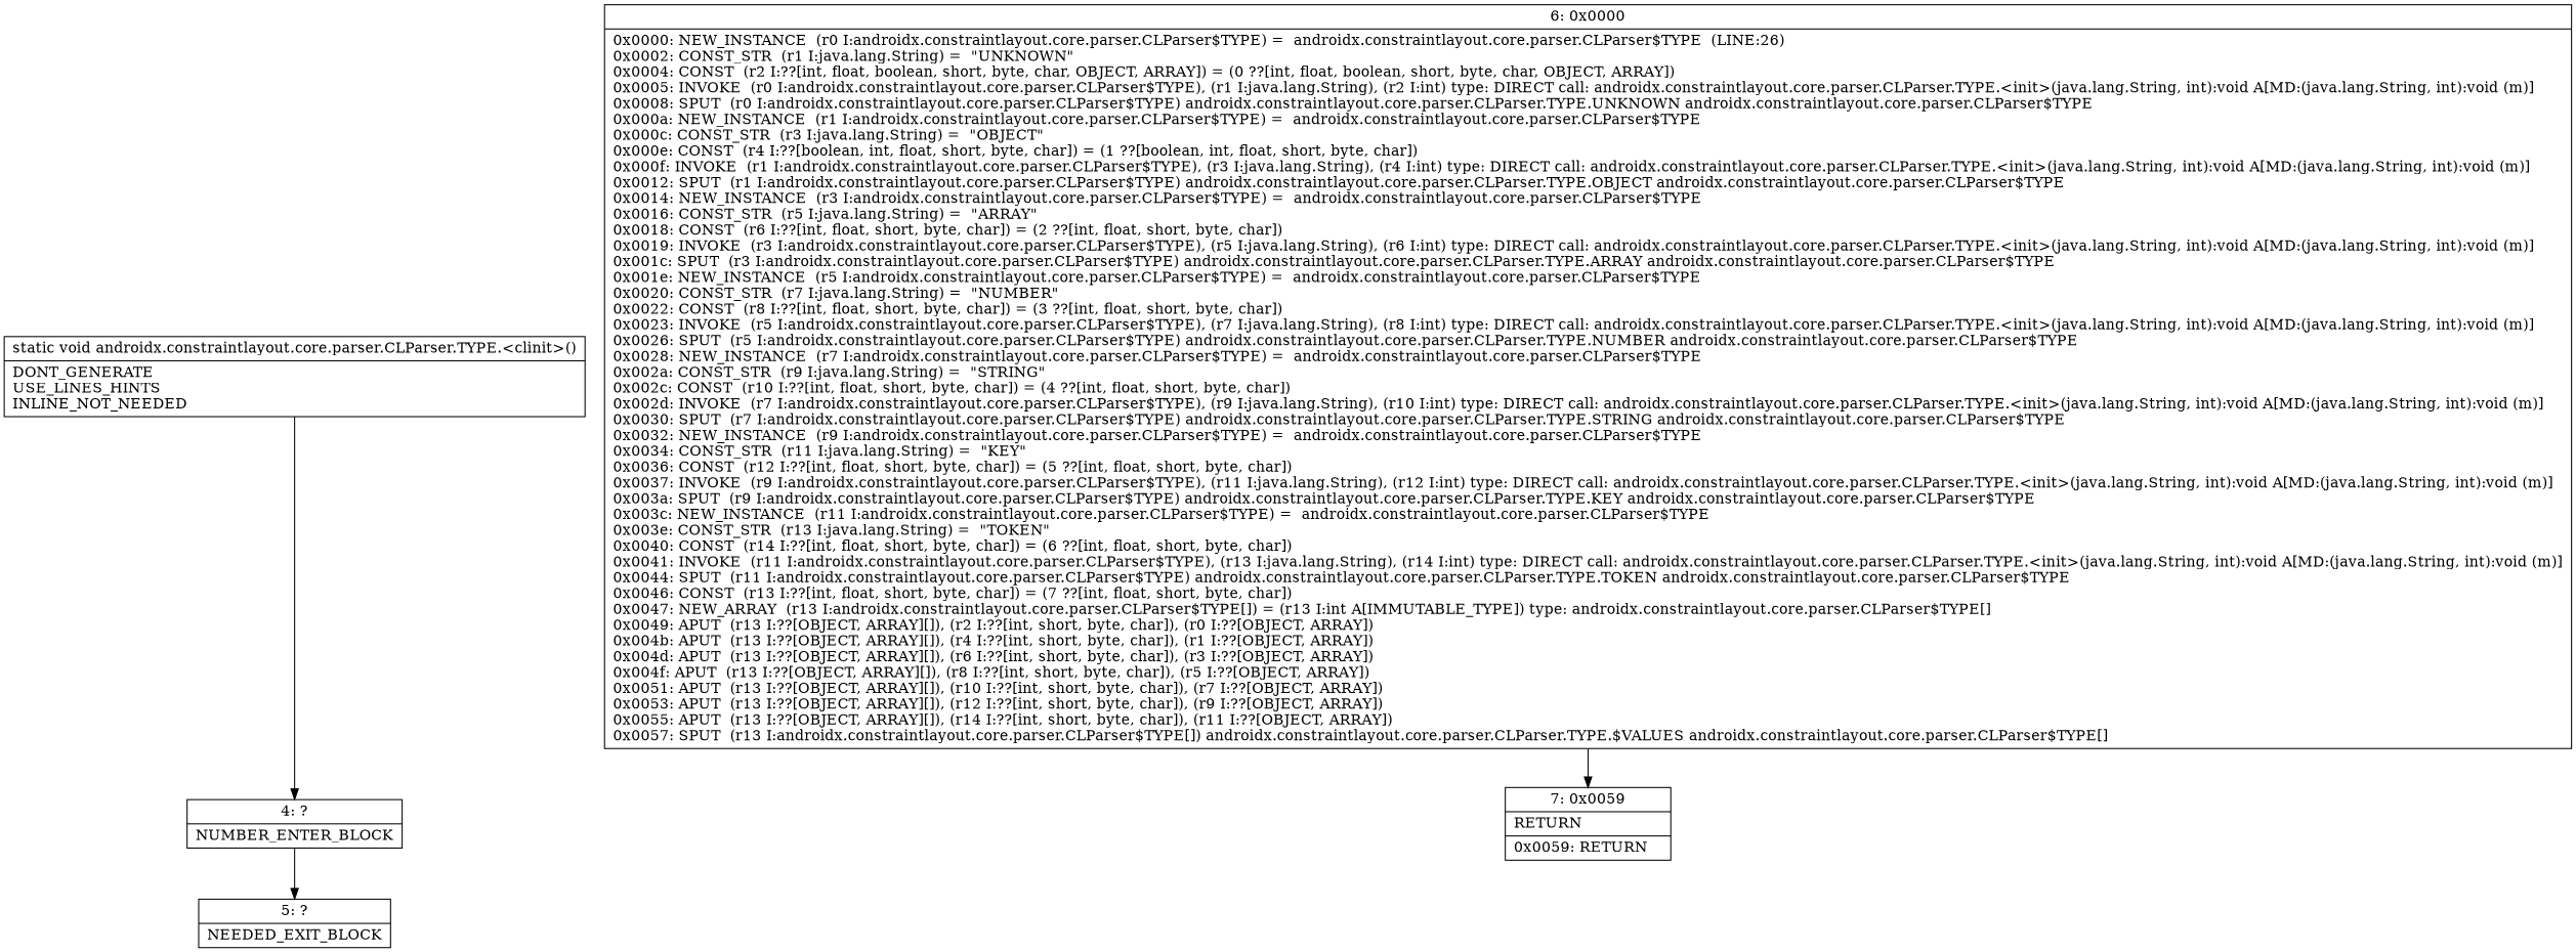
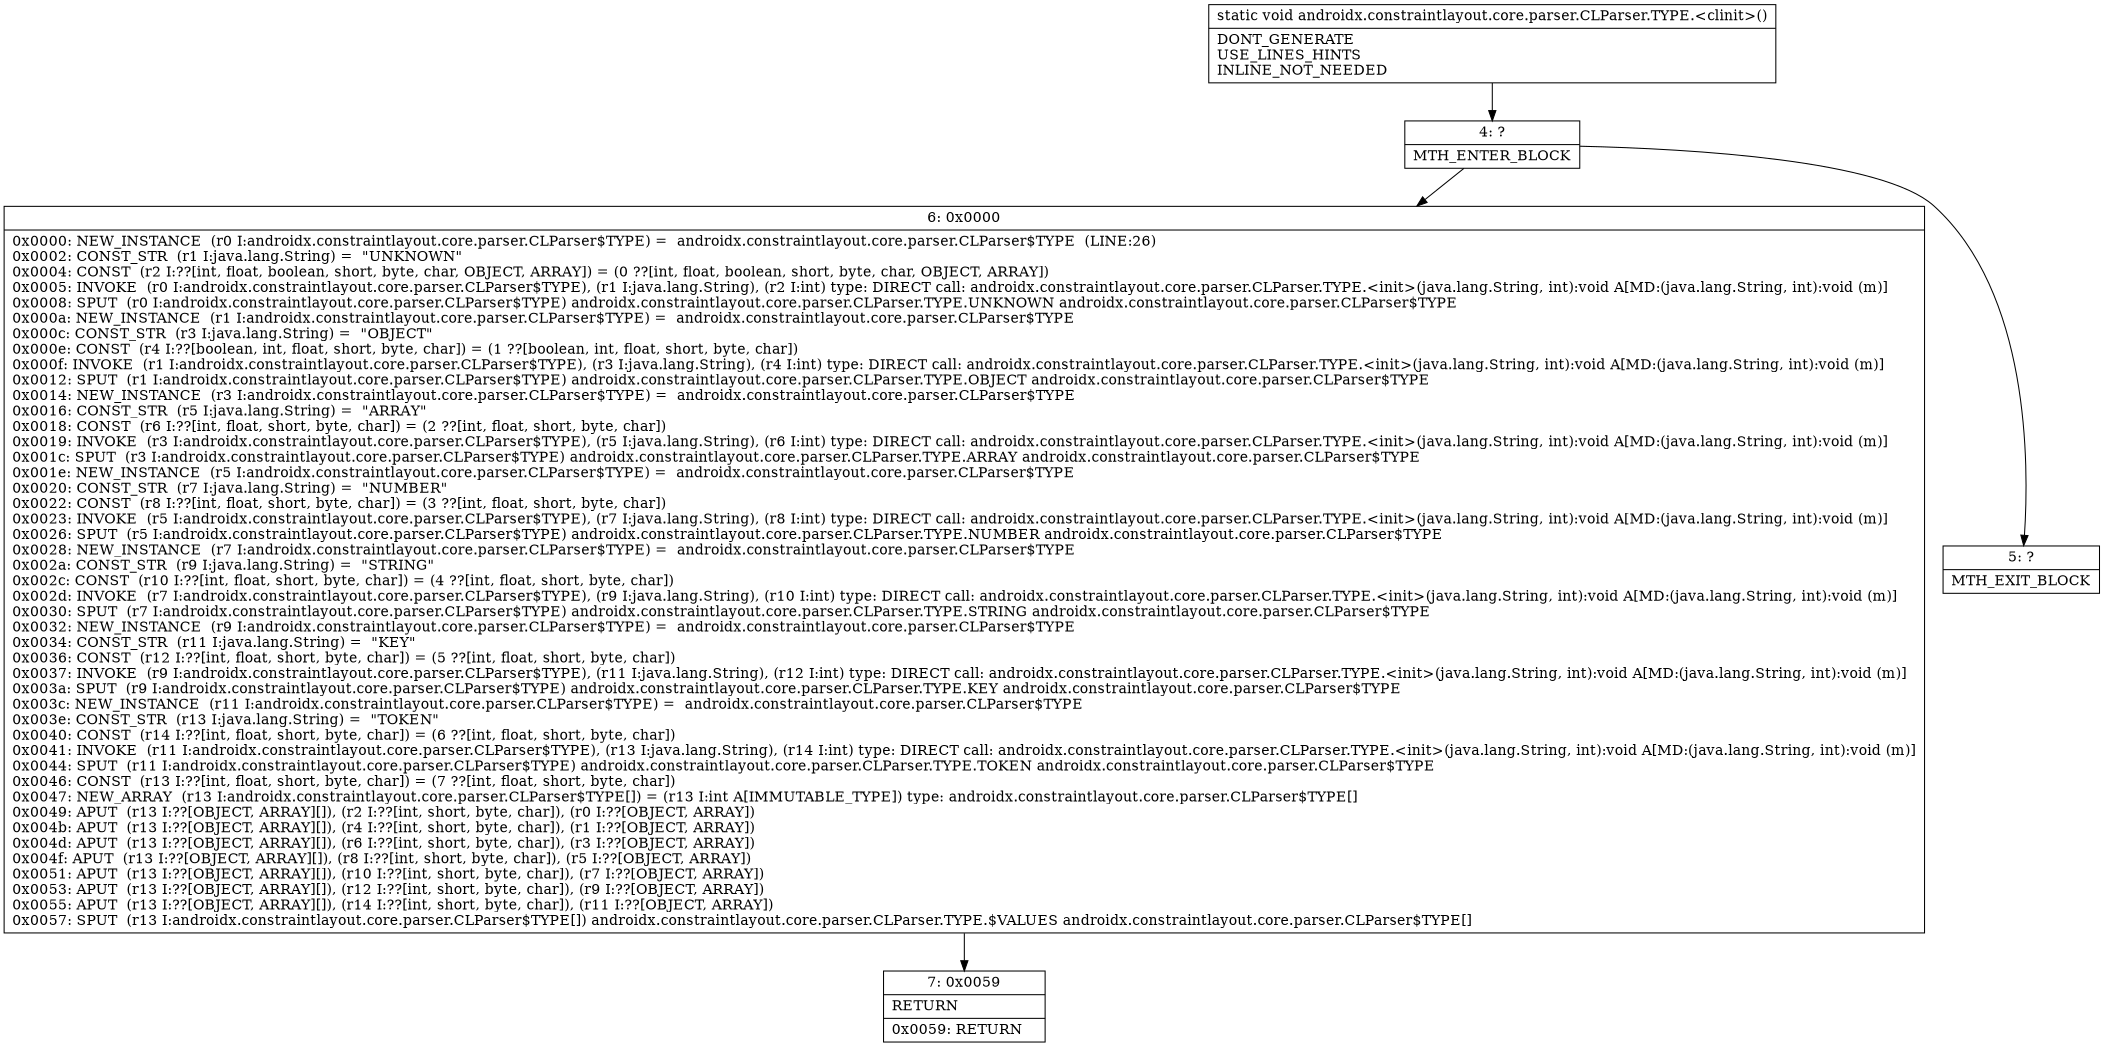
  digraph {
    node [shape=record]
-   n1 [label="{4\:\ ?|NUMBER_ENTER_BLOCK\l}"]
+   n1 [label="{4\:\ ?|MTH_ENTER_BLOCK\l}"]
    n2 [label="{6\:\ 0x0000|0x0000: NEW_INSTANCE  (r0 I:androidx.constraintlayout.core.parser.CLParser$TYPE) =  androidx.constraintlayout.core.parser.CLParser$TYPE  (LINE:26)\l0x0002: CONST_STR  (r1 I:java.lang.String) =  \"UNKNOWN\" \l0x0004: CONST  (r2 I:??[int, float, boolean, short, byte, char, OBJECT, ARRAY]) = (0 ??[int, float, boolean, short, byte, char, OBJECT, ARRAY]) \l0x0005: INVOKE  (r0 I:androidx.constraintlayout.core.parser.CLParser$TYPE), (r1 I:java.lang.String), (r2 I:int) type: DIRECT call: androidx.constraintlayout.core.parser.CLParser.TYPE.\<init\>(java.lang.String, int):void A[MD:(java.lang.String, int):void (m)]\l0x0008: SPUT  (r0 I:androidx.constraintlayout.core.parser.CLParser$TYPE) androidx.constraintlayout.core.parser.CLParser.TYPE.UNKNOWN androidx.constraintlayout.core.parser.CLParser$TYPE \l0x000a: NEW_INSTANCE  (r1 I:androidx.constraintlayout.core.parser.CLParser$TYPE) =  androidx.constraintlayout.core.parser.CLParser$TYPE \l0x000c: CONST_STR  (r3 I:java.lang.String) =  \"OBJECT\" \l0x000e: CONST  (r4 I:??[boolean, int, float, short, byte, char]) = (1 ??[boolean, int, float, short, byte, char]) \l0x000f: INVOKE  (r1 I:androidx.constraintlayout.core.parser.CLParser$TYPE), (r3 I:java.lang.String), (r4 I:int) type: DIRECT call: androidx.constraintlayout.core.parser.CLParser.TYPE.\<init\>(java.lang.String, int):void A[MD:(java.lang.String, int):void (m)]\l0x0012: SPUT  (r1 I:androidx.constraintlayout.core.parser.CLParser$TYPE) androidx.constraintlayout.core.parser.CLParser.TYPE.OBJECT androidx.constraintlayout.core.parser.CLParser$TYPE \l0x0014: NEW_INSTANCE  (r3 I:androidx.constraintlayout.core.parser.CLParser$TYPE) =  androidx.constraintlayout.core.parser.CLParser$TYPE \l0x0016: CONST_STR  (r5 I:java.lang.String) =  \"ARRAY\" \l0x0018: CONST  (r6 I:??[int, float, short, byte, char]) = (2 ??[int, float, short, byte, char]) \l0x0019: INVOKE  (r3 I:androidx.constraintlayout.core.parser.CLParser$TYPE), (r5 I:java.lang.String), (r6 I:int) type: DIRECT call: androidx.constraintlayout.core.parser.CLParser.TYPE.\<init\>(java.lang.String, int):void A[MD:(java.lang.String, int):void (m)]\l0x001c: SPUT  (r3 I:androidx.constraintlayout.core.parser.CLParser$TYPE) androidx.constraintlayout.core.parser.CLParser.TYPE.ARRAY androidx.constraintlayout.core.parser.CLParser$TYPE \l0x001e: NEW_INSTANCE  (r5 I:androidx.constraintlayout.core.parser.CLParser$TYPE) =  androidx.constraintlayout.core.parser.CLParser$TYPE \l0x0020: CONST_STR  (r7 I:java.lang.String) =  \"NUMBER\" \l0x0022: CONST  (r8 I:??[int, float, short, byte, char]) = (3 ??[int, float, short, byte, char]) \l0x0023: INVOKE  (r5 I:androidx.constraintlayout.core.parser.CLParser$TYPE), (r7 I:java.lang.String), (r8 I:int) type: DIRECT call: androidx.constraintlayout.core.parser.CLParser.TYPE.\<init\>(java.lang.String, int):void A[MD:(java.lang.String, int):void (m)]\l0x0026: SPUT  (r5 I:androidx.constraintlayout.core.parser.CLParser$TYPE) androidx.constraintlayout.core.parser.CLParser.TYPE.NUMBER androidx.constraintlayout.core.parser.CLParser$TYPE \l0x0028: NEW_INSTANCE  (r7 I:androidx.constraintlayout.core.parser.CLParser$TYPE) =  androidx.constraintlayout.core.parser.CLParser$TYPE \l0x002a: CONST_STR  (r9 I:java.lang.String) =  \"STRING\" \l0x002c: CONST  (r10 I:??[int, float, short, byte, char]) = (4 ??[int, float, short, byte, char]) \l0x002d: INVOKE  (r7 I:androidx.constraintlayout.core.parser.CLParser$TYPE), (r9 I:java.lang.String), (r10 I:int) type: DIRECT call: androidx.constraintlayout.core.parser.CLParser.TYPE.\<init\>(java.lang.String, int):void A[MD:(java.lang.String, int):void (m)]\l0x0030: SPUT  (r7 I:androidx.constraintlayout.core.parser.CLParser$TYPE) androidx.constraintlayout.core.parser.CLParser.TYPE.STRING androidx.constraintlayout.core.parser.CLParser$TYPE \l0x0032: NEW_INSTANCE  (r9 I:androidx.constraintlayout.core.parser.CLParser$TYPE) =  androidx.constraintlayout.core.parser.CLParser$TYPE \l0x0034: CONST_STR  (r11 I:java.lang.String) =  \"KEY\" \l0x0036: CONST  (r12 I:??[int, float, short, byte, char]) = (5 ??[int, float, short, byte, char]) \l0x0037: INVOKE  (r9 I:androidx.constraintlayout.core.parser.CLParser$TYPE), (r11 I:java.lang.String), (r12 I:int) type: DIRECT call: androidx.constraintlayout.core.parser.CLParser.TYPE.\<init\>(java.lang.String, int):void A[MD:(java.lang.String, int):void (m)]\l0x003a: SPUT  (r9 I:androidx.constraintlayout.core.parser.CLParser$TYPE) androidx.constraintlayout.core.parser.CLParser.TYPE.KEY androidx.constraintlayout.core.parser.CLParser$TYPE \l0x003c: NEW_INSTANCE  (r11 I:androidx.constraintlayout.core.parser.CLParser$TYPE) =  androidx.constraintlayout.core.parser.CLParser$TYPE \l0x003e: CONST_STR  (r13 I:java.lang.String) =  \"TOKEN\" \l0x0040: CONST  (r14 I:??[int, float, short, byte, char]) = (6 ??[int, float, short, byte, char]) \l0x0041: INVOKE  (r11 I:androidx.constraintlayout.core.parser.CLParser$TYPE), (r13 I:java.lang.String), (r14 I:int) type: DIRECT call: androidx.constraintlayout.core.parser.CLParser.TYPE.\<init\>(java.lang.String, int):void A[MD:(java.lang.String, int):void (m)]\l0x0044: SPUT  (r11 I:androidx.constraintlayout.core.parser.CLParser$TYPE) androidx.constraintlayout.core.parser.CLParser.TYPE.TOKEN androidx.constraintlayout.core.parser.CLParser$TYPE \l0x0046: CONST  (r13 I:??[int, float, short, byte, char]) = (7 ??[int, float, short, byte, char]) \l0x0047: NEW_ARRAY  (r13 I:androidx.constraintlayout.core.parser.CLParser$TYPE[]) = (r13 I:int A[IMMUTABLE_TYPE]) type: androidx.constraintlayout.core.parser.CLParser$TYPE[] \l0x0049: APUT  (r13 I:??[OBJECT, ARRAY][]), (r2 I:??[int, short, byte, char]), (r0 I:??[OBJECT, ARRAY]) \l0x004b: APUT  (r13 I:??[OBJECT, ARRAY][]), (r4 I:??[int, short, byte, char]), (r1 I:??[OBJECT, ARRAY]) \l0x004d: APUT  (r13 I:??[OBJECT, ARRAY][]), (r6 I:??[int, short, byte, char]), (r3 I:??[OBJECT, ARRAY]) \l0x004f: APUT  (r13 I:??[OBJECT, ARRAY][]), (r8 I:??[int, short, byte, char]), (r5 I:??[OBJECT, ARRAY]) \l0x0051: APUT  (r13 I:??[OBJECT, ARRAY][]), (r10 I:??[int, short, byte, char]), (r7 I:??[OBJECT, ARRAY]) \l0x0053: APUT  (r13 I:??[OBJECT, ARRAY][]), (r12 I:??[int, short, byte, char]), (r9 I:??[OBJECT, ARRAY]) \l0x0055: APUT  (r13 I:??[OBJECT, ARRAY][]), (r14 I:??[int, short, byte, char]), (r11 I:??[OBJECT, ARRAY]) \l0x0057: SPUT  (r13 I:androidx.constraintlayout.core.parser.CLParser$TYPE[]) androidx.constraintlayout.core.parser.CLParser.TYPE.$VALUES androidx.constraintlayout.core.parser.CLParser$TYPE[] \l}"]
-   n3 [label="{5\:\ ?|NEEDED_EXIT_BLOCK\l}"]
+   n3 [label="{5\:\ ?|MTH_EXIT_BLOCK\l}"]
    n4 [label="{7\:\ 0x0059|RETURN\l|0x0059: RETURN   \l}"]
    n5 [label="{static void androidx.constraintlayout.core.parser.CLParser.TYPE.\<clinit\>()  | DONT_GENERATE\lUSE_LINES_HINTS\lINLINE_NOT_NEEDED\l}"]
+   n1 -> n2
    n1 -> n3
    n2 -> n4
    n5 -> n1
  }
